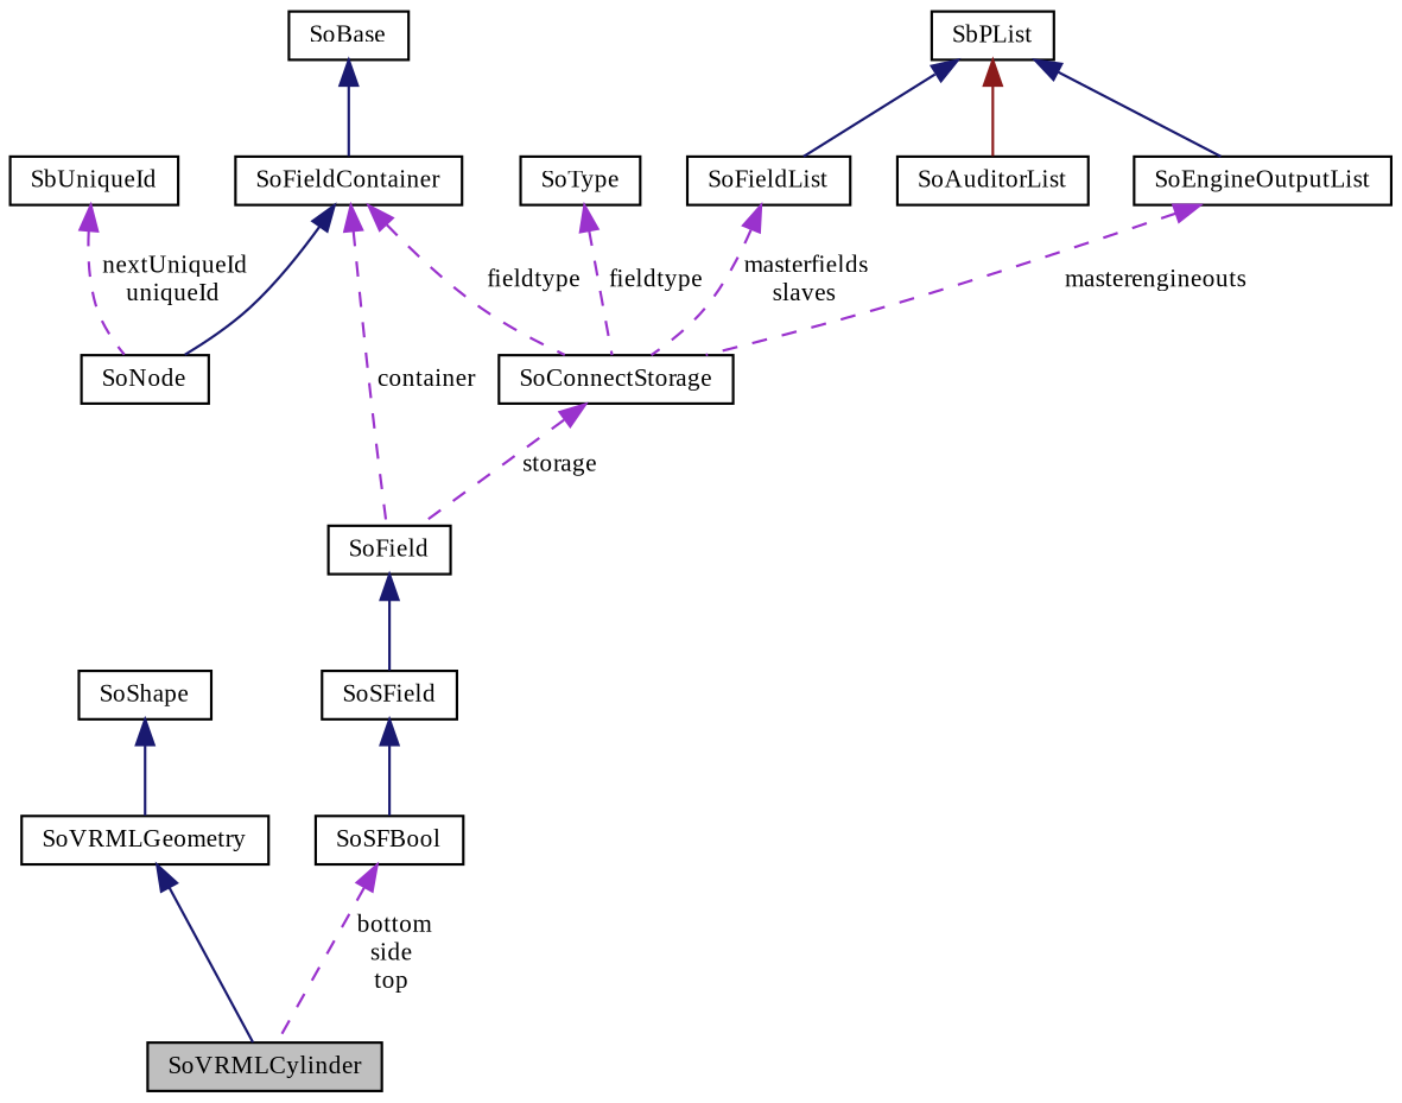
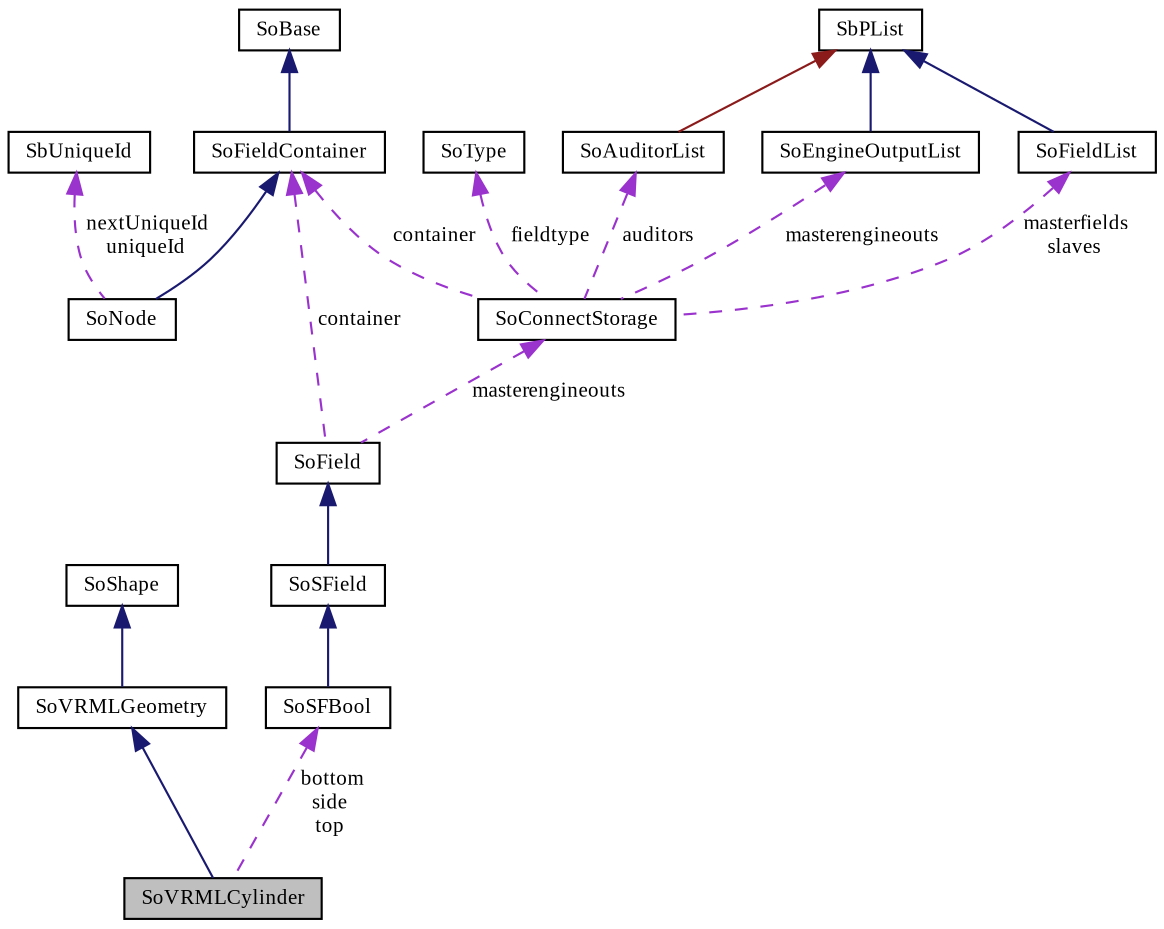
  digraph {
    fontname="Liberation Serif"
    node [color=black fillcolor=white fontname="Liberation Serif" fontsize=10 shape=record style=filled]
    edge [color=darkorchid3 dir=back fontname="Liberation Serif" fontsize=10 labelfontname=Helvetica labelfontsize=10 style=solid]
    n1 [fillcolor=grey75 fontcolor=black height=0.2 label=SoVRMLCylinder width=0.4]
    n2 [height=0.2 label=SoVRMLGeometry width=0.4]
    n3 [height=0.2 label=SoShape width=0.4]
    n4 [height=0.2 label=SoNode width=0.4]
    n5 [height=0.2 label=SoFieldContainer width=0.4]
    n6 [height=0.2 label=SoField width=0.4]
    n7 [height=0.2 label=SoConnectStorage width=0.4]
    n8 [height=0.2 label=SoSField width=0.4]
    n9 [height=0.2 label=SoBase width=0.4]
    n10 [height=0.2 label=SbUniqueId width=0.4]
    n11 [height=0.2 label=SoSFBool width=0.4]
    n12 [height=0.2 label=SoFieldList width=0.4]
    n13 [height=0.2 label=SbPList width=0.4]
    n14 [height=0.2 label=SoAuditorList width=0.4]
    n15 [height=0.2 label=SoEngineOutputList width=0.4]
    n16 [height=0.2 label=SoType width=0.4]
    n2 -> n1 [color=midnightblue]
    n3 -> n2 [color=midnightblue]
    n5 -> n4 [color=midnightblue]
    n5 -> n6 [label=" container" style=dashed]
-   n5 -> n7 [label=" fieldtype" style=dashed]
+   n5 -> n7 [label=" container" style=dashed]
    n6 -> n8 [color=midnightblue]
-   n7 -> n6 [label=" storage" style=dashed]
+   n7 -> n6 [label=" masterengineouts" style=dashed]
    n8 -> n11 [color=midnightblue]
    n9 -> n5 [color=midnightblue]
    n10 -> n4 [label=" nextUniqueId\nuniqueId" style=dashed]
    n11 -> n1 [label=" bottom\nside\ntop" style=dashed]
    n12 -> n7 [label=" masterfields\nslaves" style=dashed]
    n13 -> n12 [color=midnightblue]
    n13 -> n14 [color=firebrick4]
    n13 -> n15 [color=midnightblue]
+   n14 -> n7 [label=" auditors" style=dashed]
    n15 -> n7 [label=" masterengineouts" style=dashed]
    n16 -> n7 [label=" fieldtype" style=dashed]
  }
